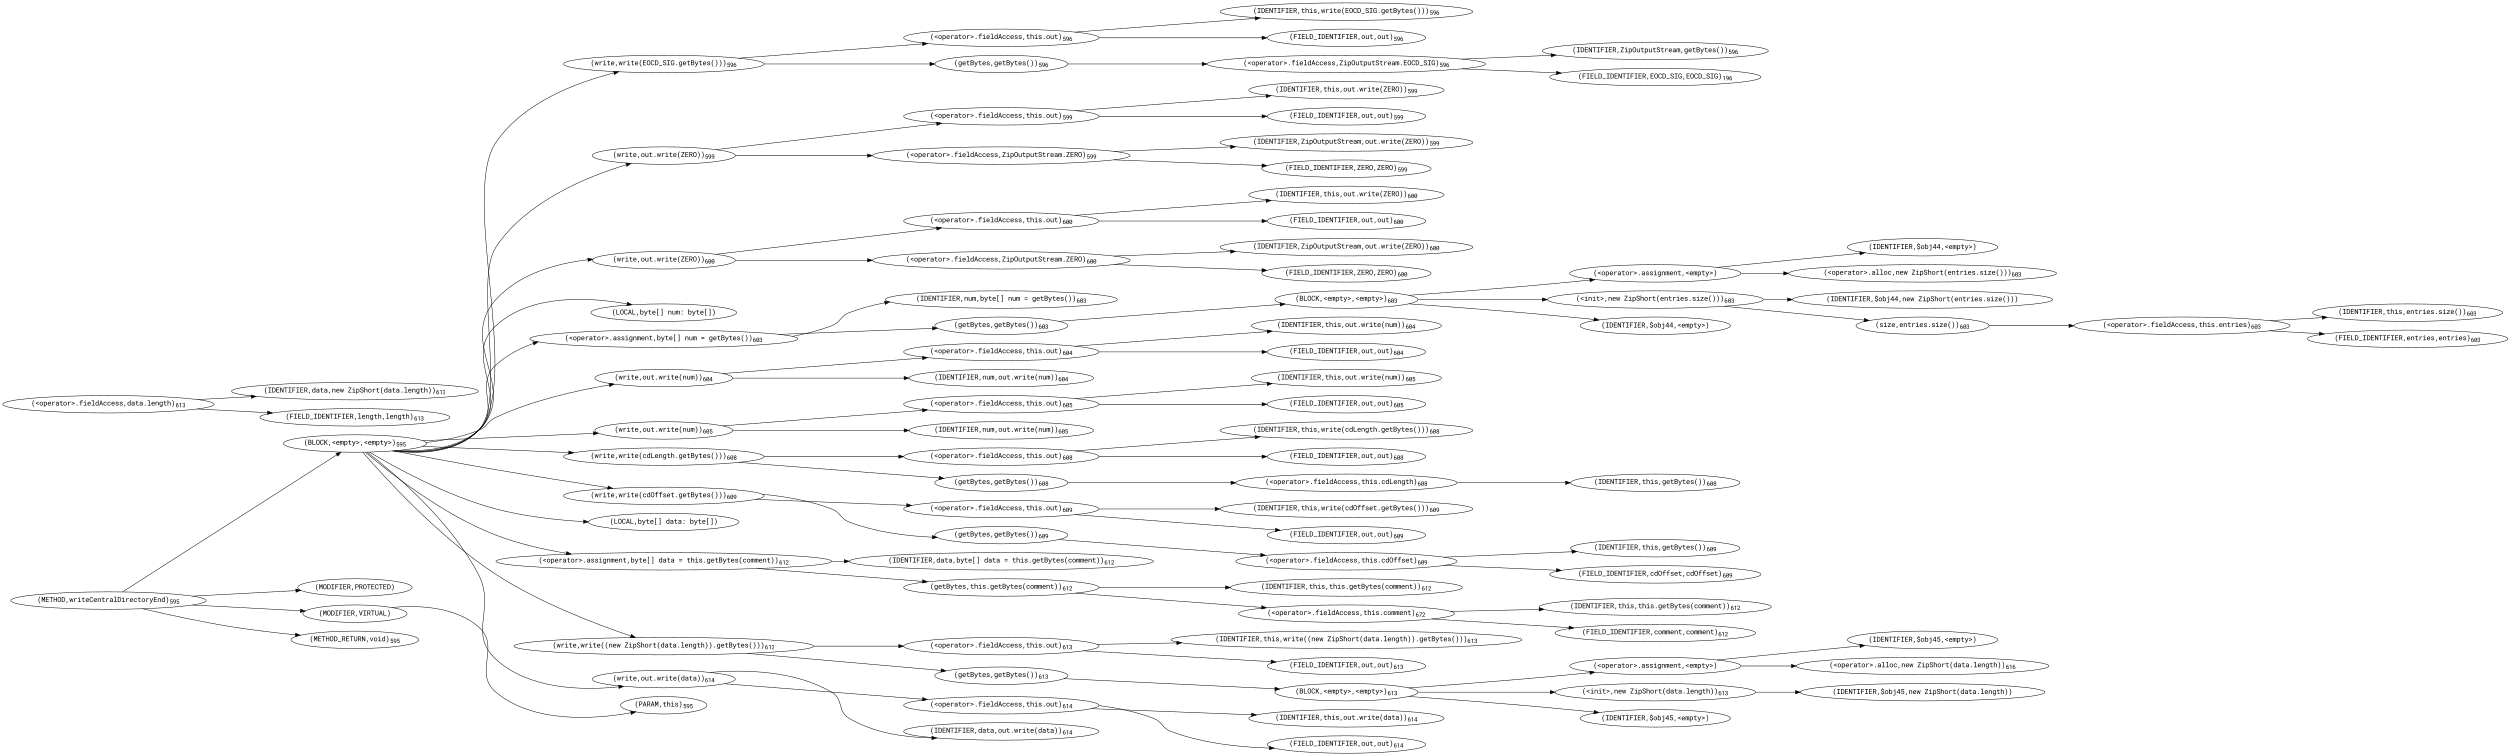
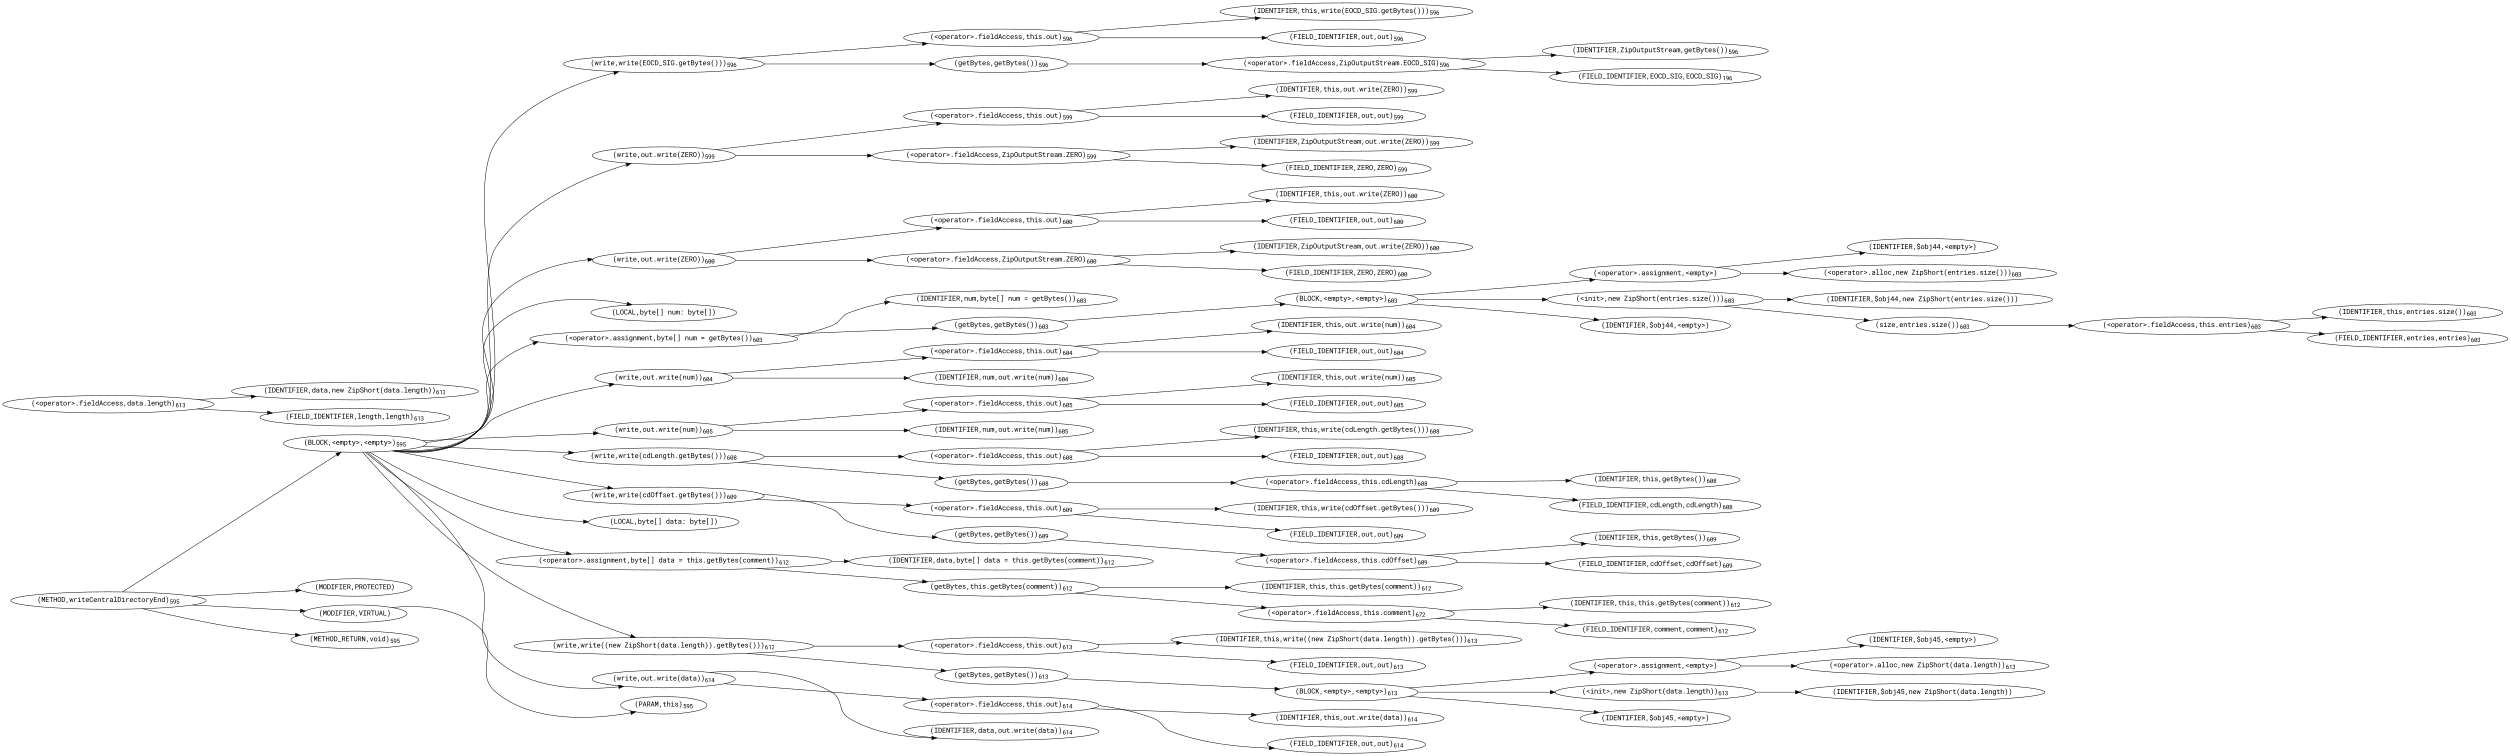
  digraph {
    fontname="Roboto Mono"
    rankdir=LR
    node [fontname="Roboto Mono"]
    edge [fontname="Roboto Mono"]
    n1 [label=<(METHOD,writeCentralDirectoryEnd)<SUB>595</SUB>>]
    n2 [label=<(BLOCK,&lt;empty&gt;,&lt;empty&gt;)<SUB>595</SUB>>]
    n3 [label=<(MODIFIER,PROTECTED)>]
    n4 [label=<(MODIFIER,VIRTUAL)>]
    n5 [label=<(METHOD_RETURN,void)<SUB>595</SUB>>]
    n6 [label=<(PARAM,this)<SUB>595</SUB>>]
    n7 [label=<(write,write(EOCD_SIG.getBytes()))<SUB>596</SUB>>]
    n8 [label=<(write,out.write(ZERO))<SUB>599</SUB>>]
    n9 [label=<(write,out.write(ZERO))<SUB>600</SUB>>]
    n10 [label=<(LOCAL,byte[] num: byte[])>]
    n11 [label=<(&lt;operator&gt;.assignment,byte[] num = getBytes())<SUB>603</SUB>>]
    n12 [label=<(write,out.write(num))<SUB>604</SUB>>]
    n13 [label=<(write,out.write(num))<SUB>605</SUB>>]
    n14 [label=<(write,write(cdLength.getBytes()))<SUB>608</SUB>>]
    n15 [label=<(write,write(cdOffset.getBytes()))<SUB>609</SUB>>]
    n16 [label=<(LOCAL,byte[] data: byte[])>]
    n17 [label=<(&lt;operator&gt;.assignment,byte[] data = this.getBytes(comment))<SUB>612</SUB>>]
    n18 [label=<(write,write((new ZipShort(data.length)).getBytes()))<SUB>613</SUB>>]
    n19 [label=<(write,out.write(data))<SUB>614</SUB>>]
    n20 [label=<(&lt;operator&gt;.fieldAccess,this.out)<SUB>596</SUB>>]
    n21 [label=<(getBytes,getBytes())<SUB>596</SUB>>]
    n22 [label=<(&lt;operator&gt;.fieldAccess,this.out)<SUB>599</SUB>>]
    n23 [label=<(&lt;operator&gt;.fieldAccess,ZipOutputStream.ZERO)<SUB>599</SUB>>]
    n24 [label=<(&lt;operator&gt;.fieldAccess,this.out)<SUB>600</SUB>>]
    n25 [label=<(&lt;operator&gt;.fieldAccess,ZipOutputStream.ZERO)<SUB>600</SUB>>]
    n26 [label=<(IDENTIFIER,num,byte[] num = getBytes())<SUB>603</SUB>>]
    n27 [label=<(getBytes,getBytes())<SUB>603</SUB>>]
    n28 [label=<(&lt;operator&gt;.fieldAccess,this.out)<SUB>604</SUB>>]
    n29 [label=<(IDENTIFIER,num,out.write(num))<SUB>604</SUB>>]
    n30 [label=<(&lt;operator&gt;.fieldAccess,this.out)<SUB>605</SUB>>]
    n31 [label=<(IDENTIFIER,num,out.write(num))<SUB>605</SUB>>]
    n32 [label=<(&lt;operator&gt;.fieldAccess,this.out)<SUB>608</SUB>>]
    n33 [label=<(getBytes,getBytes())<SUB>608</SUB>>]
    n34 [label=<(&lt;operator&gt;.fieldAccess,this.out)<SUB>609</SUB>>]
    n35 [label=<(getBytes,getBytes())<SUB>609</SUB>>]
    n36 [label=<(IDENTIFIER,data,byte[] data = this.getBytes(comment))<SUB>612</SUB>>]
    n37 [label=<(getBytes,this.getBytes(comment))<SUB>612</SUB>>]
    n38 [label=<(&lt;operator&gt;.fieldAccess,this.out)<SUB>613</SUB>>]
    n39 [label=<(getBytes,getBytes())<SUB>613</SUB>>]
    n40 [label=<(&lt;operator&gt;.fieldAccess,this.out)<SUB>614</SUB>>]
    n41 [label=<(IDENTIFIER,data,out.write(data))<SUB>614</SUB>>]
    n42 [label=<(IDENTIFIER,this,write(EOCD_SIG.getBytes()))<SUB>596</SUB>>]
    n43 [label=<(FIELD_IDENTIFIER,out,out)<SUB>596</SUB>>]
    n44 [label=<(&lt;operator&gt;.fieldAccess,ZipOutputStream.EOCD_SIG)<SUB>596</SUB>>]
    n45 [label=<(IDENTIFIER,ZipOutputStream,getBytes())<SUB>596</SUB>>]
    n46 [label=<(FIELD_IDENTIFIER,EOCD_SIG,EOCD_SIG)<SUB>196</SUB>>]
    n47 [label=<(IDENTIFIER,this,out.write(ZERO))<SUB>599</SUB>>]
    n48 [label=<(FIELD_IDENTIFIER,out,out)<SUB>599</SUB>>]
    n49 [label=<(IDENTIFIER,ZipOutputStream,out.write(ZERO))<SUB>599</SUB>>]
    n50 [label=<(FIELD_IDENTIFIER,ZERO,ZERO)<SUB>599</SUB>>]
    n51 [label=<(IDENTIFIER,this,out.write(ZERO))<SUB>600</SUB>>]
    n52 [label=<(FIELD_IDENTIFIER,out,out)<SUB>600</SUB>>]
    n53 [label=<(IDENTIFIER,ZipOutputStream,out.write(ZERO))<SUB>600</SUB>>]
    n54 [label=<(FIELD_IDENTIFIER,ZERO,ZERO)<SUB>600</SUB>>]
    n55 [label=<(BLOCK,&lt;empty&gt;,&lt;empty&gt;)<SUB>603</SUB>>]
    n56 [label=<(&lt;operator&gt;.assignment,&lt;empty&gt;)>]
    n57 [label=<(&lt;init&gt;,new ZipShort(entries.size()))<SUB>603</SUB>>]
    n58 [label=<(IDENTIFIER,$obj44,&lt;empty&gt;)>]
    n59 [label=<(IDENTIFIER,$obj44,&lt;empty&gt;)>]
    n60 [label=<(&lt;operator&gt;.alloc,new ZipShort(entries.size()))<SUB>603</SUB>>]
    n61 [label=<(IDENTIFIER,$obj44,new ZipShort(entries.size()))>]
    n62 [label=<(size,entries.size())<SUB>603</SUB>>]
    n63 [label=<(&lt;operator&gt;.fieldAccess,this.entries)<SUB>603</SUB>>]
    n64 [label=<(IDENTIFIER,this,entries.size())<SUB>603</SUB>>]
    n65 [label=<(FIELD_IDENTIFIER,entries,entries)<SUB>603</SUB>>]
    n66 [label=<(IDENTIFIER,this,out.write(num))<SUB>604</SUB>>]
    n67 [label=<(FIELD_IDENTIFIER,out,out)<SUB>604</SUB>>]
    n68 [label=<(IDENTIFIER,this,out.write(num))<SUB>605</SUB>>]
    n69 [label=<(FIELD_IDENTIFIER,out,out)<SUB>605</SUB>>]
    n70 [label=<(IDENTIFIER,this,write(cdLength.getBytes()))<SUB>608</SUB>>]
    n71 [label=<(FIELD_IDENTIFIER,out,out)<SUB>608</SUB>>]
    n72 [label=<(&lt;operator&gt;.fieldAccess,this.cdLength)<SUB>608</SUB>>]
    n73 [label=<(IDENTIFIER,this,getBytes())<SUB>608</SUB>>]
+   n74 [label=<(FIELD_IDENTIFIER,cdLength,cdLength)<SUB>608</SUB>>]
    n75 [label=<(IDENTIFIER,this,write(cdOffset.getBytes()))<SUB>609</SUB>>]
    n76 [label=<(FIELD_IDENTIFIER,out,out)<SUB>609</SUB>>]
    n77 [label=<(&lt;operator&gt;.fieldAccess,this.cdOffset)<SUB>609</SUB>>]
    n78 [label=<(IDENTIFIER,this,getBytes())<SUB>609</SUB>>]
    n79 [label=<(FIELD_IDENTIFIER,cdOffset,cdOffset)<SUB>609</SUB>>]
    n80 [label=<(IDENTIFIER,this,this.getBytes(comment))<SUB>612</SUB>>]
    n81 [label=<(&lt;operator&gt;.fieldAccess,this.comment)<SUB>672</SUB>>]
    n82 [label=<(IDENTIFIER,this,this.getBytes(comment))<SUB>612</SUB>>]
    n83 [label=<(FIELD_IDENTIFIER,comment,comment)<SUB>612</SUB>>]
    n84 [label=<(IDENTIFIER,this,write((new ZipShort(data.length)).getBytes()))<SUB>613</SUB>>]
    n85 [label=<(FIELD_IDENTIFIER,out,out)<SUB>613</SUB>>]
    n86 [label=<(BLOCK,&lt;empty&gt;,&lt;empty&gt;)<SUB>613</SUB>>]
    n87 [label=<(&lt;operator&gt;.assignment,&lt;empty&gt;)>]
    n88 [label=<(&lt;init&gt;,new ZipShort(data.length))<SUB>613</SUB>>]
    n89 [label=<(IDENTIFIER,$obj45,&lt;empty&gt;)>]
    n90 [label=<(IDENTIFIER,$obj45,&lt;empty&gt;)>]
-   n91 [label=<(&lt;operator&gt;.alloc,new ZipShort(data.length))<SUB>616</SUB>>]
+   n91 [label=<(&lt;operator&gt;.alloc,new ZipShort(data.length))<SUB>613</SUB>>]
    n92 [label=<(IDENTIFIER,$obj45,new ZipShort(data.length))>]
    n93 [label=<(&lt;operator&gt;.fieldAccess,data.length)<SUB>613</SUB>>]
    n94 [label=<(IDENTIFIER,data,new ZipShort(data.length))<SUB>613</SUB>>]
    n95 [label=<(FIELD_IDENTIFIER,length,length)<SUB>613</SUB>>]
    n96 [label=<(IDENTIFIER,this,out.write(data))<SUB>614</SUB>>]
    n97 [label=<(FIELD_IDENTIFIER,out,out)<SUB>614</SUB>>]
    n1 -> n2
    n1 -> n3
    n1 -> n4
    n1 -> n5
    n2 -> n7
    n2 -> n8
    n2 -> n9
    n2 -> n10
    n2 -> n11
    n2 -> n12
    n2 -> n13
    n2 -> n14
    n2 -> n15
    n2 -> n16
    n2 -> n17
    n2 -> n18
    n2 -> n19
    n4 -> n6
    n7 -> n20
    n7 -> n21
    n8 -> n22
    n8 -> n23
    n9 -> n24
    n9 -> n25
    n11 -> n26
    n11 -> n27
    n12 -> n28
    n12 -> n29
    n13 -> n30
    n13 -> n31
    n14 -> n32
    n14 -> n33
    n15 -> n34
    n15 -> n35
    n17 -> n36
    n17 -> n37
    n18 -> n38
    n18 -> n39
    n19 -> n40
    n19 -> n41
    n20 -> n42
    n20 -> n43
    n21 -> n44
    n22 -> n47
    n22 -> n48
    n23 -> n49
    n23 -> n50
    n24 -> n51
    n24 -> n52
    n25 -> n53
    n25 -> n54
    n27 -> n55
    n28 -> n66
    n28 -> n67
    n30 -> n68
    n30 -> n69
    n32 -> n70
    n32 -> n71
    n33 -> n72
    n34 -> n75
    n34 -> n76
    n35 -> n77
    n37 -> n80
    n37 -> n81
    n38 -> n84
    n38 -> n85
    n39 -> n86
    n40 -> n96
    n40 -> n97
    n44 -> n45
    n44 -> n46
    n55 -> n56
    n55 -> n57
    n55 -> n58
    n56 -> n59
    n56 -> n60
    n57 -> n61
    n57 -> n62
    n62 -> n63
    n63 -> n64
    n63 -> n65
    n72 -> n73
+   n72 -> n74
    n77 -> n78
    n77 -> n79
    n81 -> n82
    n81 -> n83
    n86 -> n87
    n86 -> n88
    n86 -> n89
    n87 -> n90
    n87 -> n91
    n88 -> n92
    n93 -> n94
    n93 -> n95
  }
